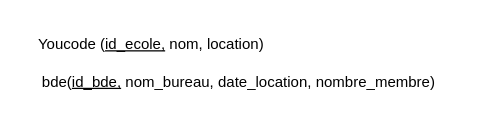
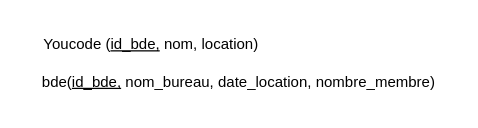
  <mxCell id="0" />
  <mxCell id="1" parent="0" />
- <mxCell id="2" value="Youcode (&lt;u&gt;id_ecole,&lt;/u&gt; nom, location)" style="text;html=1;align=center;verticalAlign=middle;resizable=0;points=[];autosize=1;strokeColor=none;fillColor=none;" vertex="1" parent="1"><mxGeometry x="20" y="20" width="200" height="30" as="geometry" /></mxCell>
+ <mxCell id="2" value="Youcode (&lt;u&gt;id_bde,&lt;/u&gt; nom, location)" style="text;html=1;align=center;verticalAlign=middle;resizable=0;points=[];autosize=1;strokeColor=none;fillColor=none;" vertex="1" parent="1"><mxGeometry x="20" y="20" width="200" height="30" as="geometry" /></mxCell>
  <mxCell id="3" value="bde(&lt;u&gt;id_bde,&lt;/u&gt; nom_bureau, date_location, nombre_membre)" style="text;html=1;align=center;verticalAlign=middle;resizable=0;points=[];autosize=1;strokeColor=none;fillColor=none;" vertex="1" parent="1"><mxGeometry x="20" y="50" width="340" height="30" as="geometry" /></mxCell>
